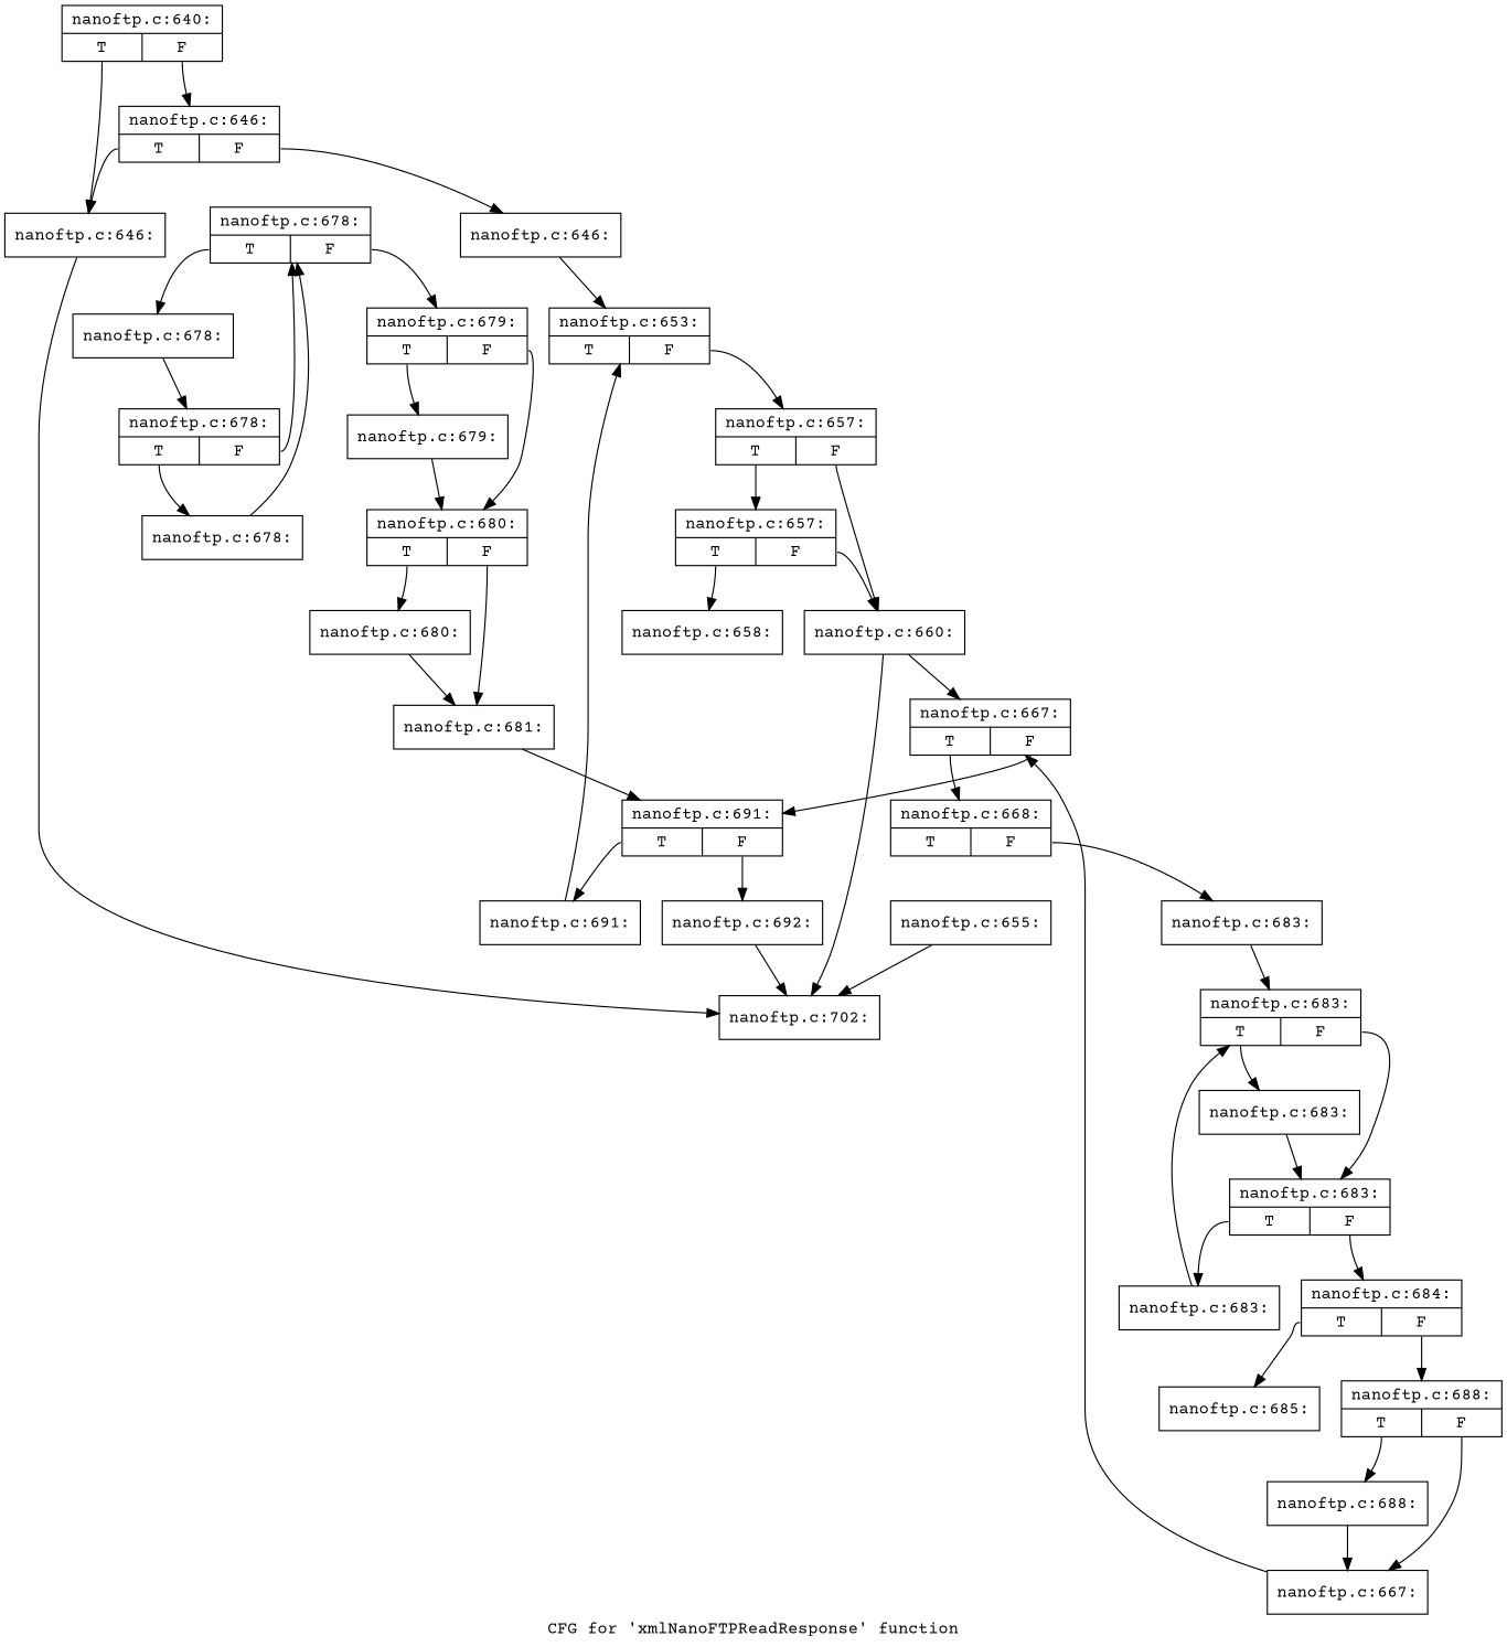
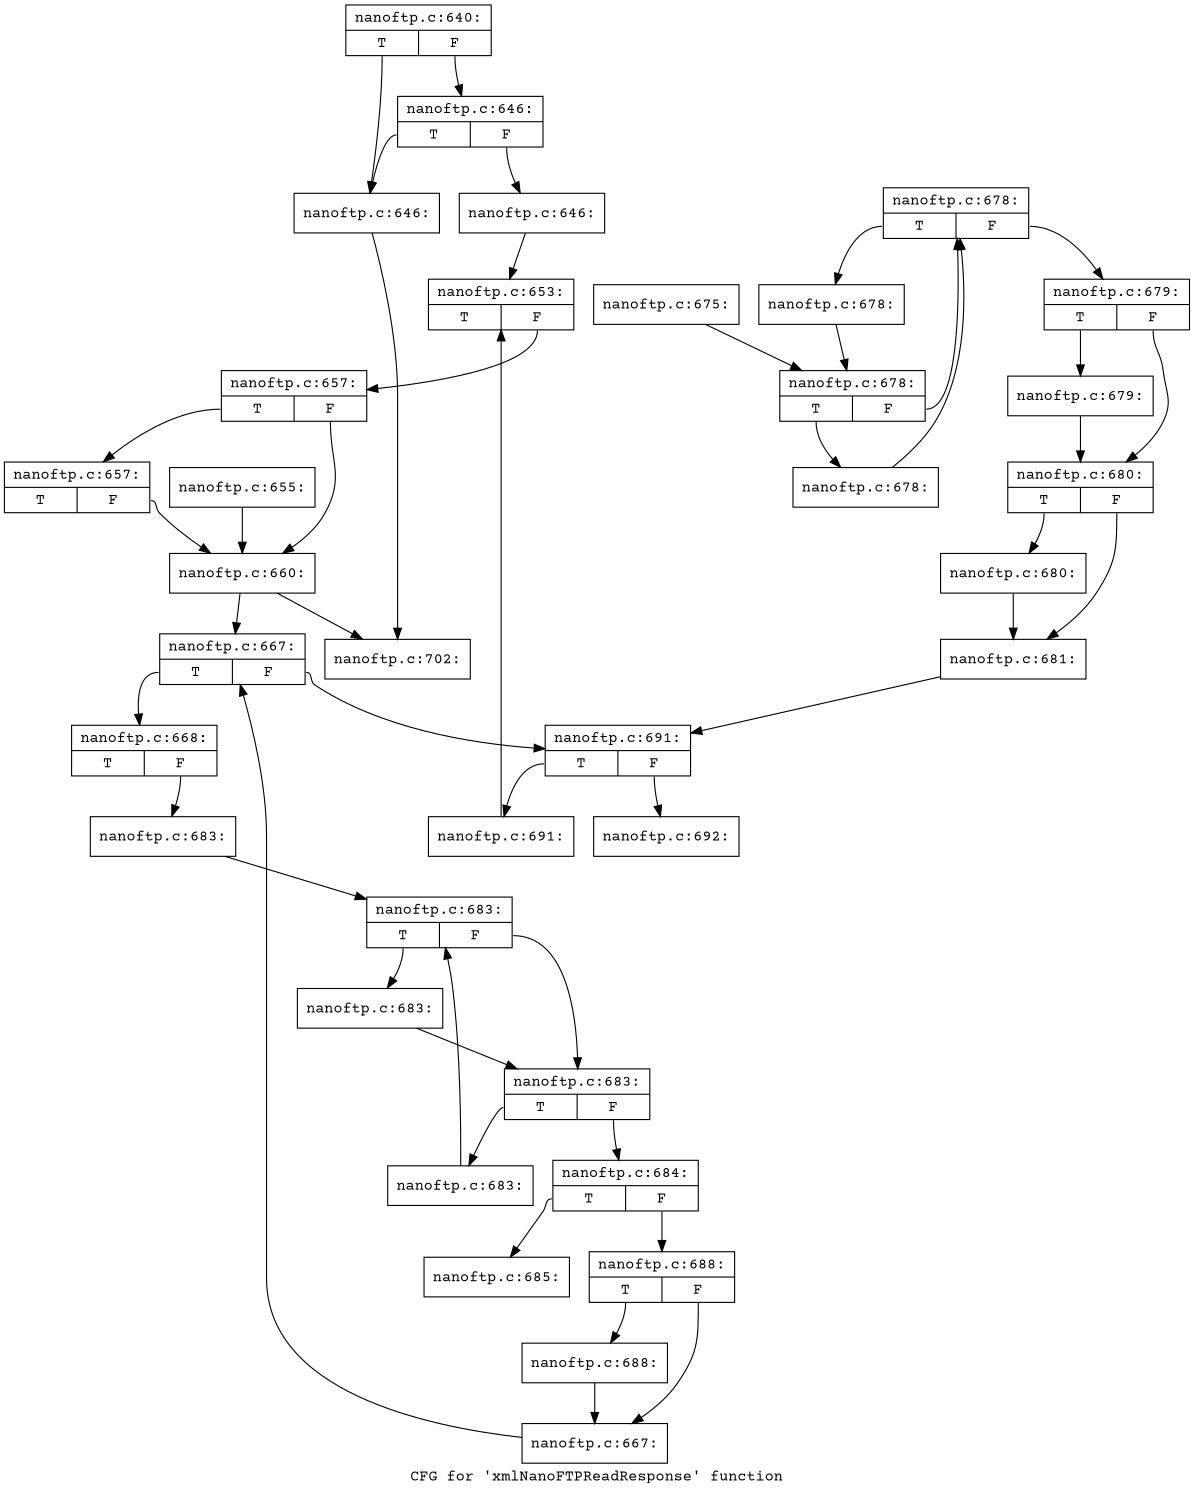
  digraph {
    fontname="Courier Prime"
    label="CFG for 'xmlNanoFTPReadResponse' function"
    node [fontname="Courier Prime" shape=record]
    edge [fontname="Courier Prime"]
    n1 [label="{nanoftp.c:640:|{<s0>T|<s1>F}}"]
    n2 [label="{nanoftp.c:646:}"]
    n3 [label="{nanoftp.c:646:|{<s0>T|<s1>F}}"]
    n4 [label="{nanoftp.c:702:}"]
    n5 [label="{nanoftp.c:646:}"]
    n6 [label="{nanoftp.c:653:|{<s0>T|<s1>F}}"]
    n7 [label="{nanoftp.c:657:|{<s0>T|<s1>F}}"]
    n8 [label="{nanoftp.c:655:}"]
    n9 [label="{nanoftp.c:657:|{<s0>T|<s1>F}}"]
    n10 [label="{nanoftp.c:660:}"]
-   n11 [label="{nanoftp.c:658:}"]
    n12 [label="{nanoftp.c:667:|{<s0>T|<s1>F}}"]
    n13 [label="{nanoftp.c:668:|{<s0>T|<s1>F}}"]
    n14 [label="{nanoftp.c:691:|{<s0>T|<s1>F}}"]
    n15 [label="{nanoftp.c:683:}"]
    n16 [label="{nanoftp.c:691:}"]
    n17 [label="{nanoftp.c:692:}"]
+   n18 [label="{nanoftp.c:675:}"]
    n19 [label="{nanoftp.c:678:|{<s0>T|<s1>F}}"]
    n20 [label="{nanoftp.c:683:|{<s0>T|<s1>F}}"]
    n21 [label="{nanoftp.c:678:}"]
    n22 [label="{nanoftp.c:678:|{<s0>T|<s1>F}}"]
    n23 [label="{nanoftp.c:683:}"]
    n24 [label="{nanoftp.c:683:|{<s0>T|<s1>F}}"]
    n25 [label="{nanoftp.c:678:}"]
    n26 [label="{nanoftp.c:679:|{<s0>T|<s1>F}}"]
    n27 [label="{nanoftp.c:679:}"]
    n28 [label="{nanoftp.c:680:|{<s0>T|<s1>F}}"]
    n29 [label="{nanoftp.c:680:}"]
    n30 [label="{nanoftp.c:681:}"]
    n31 [label="{nanoftp.c:683:}"]
    n32 [label="{nanoftp.c:684:|{<s0>T|<s1>F}}"]
    n33 [label="{nanoftp.c:685:}"]
    n34 [label="{nanoftp.c:688:|{<s0>T|<s1>F}}"]
    n35 [label="{nanoftp.c:688:}"]
    n36 [label="{nanoftp.c:667:}"]
    n1 -> n2 [tailport=s0]
    n1 -> n3 [tailport=s1]
    n2 -> n4
    n3 -> n2 [tailport=s0]
    n3 -> n5 [tailport=s1]
    n5 -> n6
    n6 -> n7 [tailport=s1]
    n7 -> n9 [tailport=s0]
    n7 -> n10 [tailport=s1]
-   n8 -> n4
+   n8 -> n10
    n9 -> n10 [tailport=s1]
-   n9 -> n11 [tailport=s0]
    n10 -> n4
    n10 -> n12
    n12 -> n13 [tailport=s0]
    n12 -> n14 [tailport=s1]
    n13 -> n15 [tailport=s1]
    n14 -> n16 [tailport=s0]
    n14 -> n17 [tailport=s1]
    n15 -> n20
    n16 -> n6
-   n17 -> n4
+   n18 -> n19
    n19 -> n21 [tailport=s0]
    n19 -> n22 [tailport=s1]
    n20 -> n23 [tailport=s0]
    n20 -> n24 [tailport=s1]
    n21 -> n22
    n22 -> n25 [tailport=s0]
    n22 -> n26 [tailport=s1]
    n23 -> n24
    n24 -> n31 [tailport=s0]
    n24 -> n32 [tailport=s1]
    n25 -> n19
    n26 -> n27 [tailport=s0]
    n26 -> n28 [tailport=s1]
    n27 -> n28
    n28 -> n29 [tailport=s0]
    n28 -> n30 [tailport=s1]
    n29 -> n30
    n30 -> n14
    n31 -> n20
    n32 -> n33 [tailport=s0]
    n32 -> n34 [tailport=s1]
    n34 -> n35 [tailport=s0]
    n34 -> n36 [tailport=s1]
    n35 -> n36
    n36 -> n12
  }
